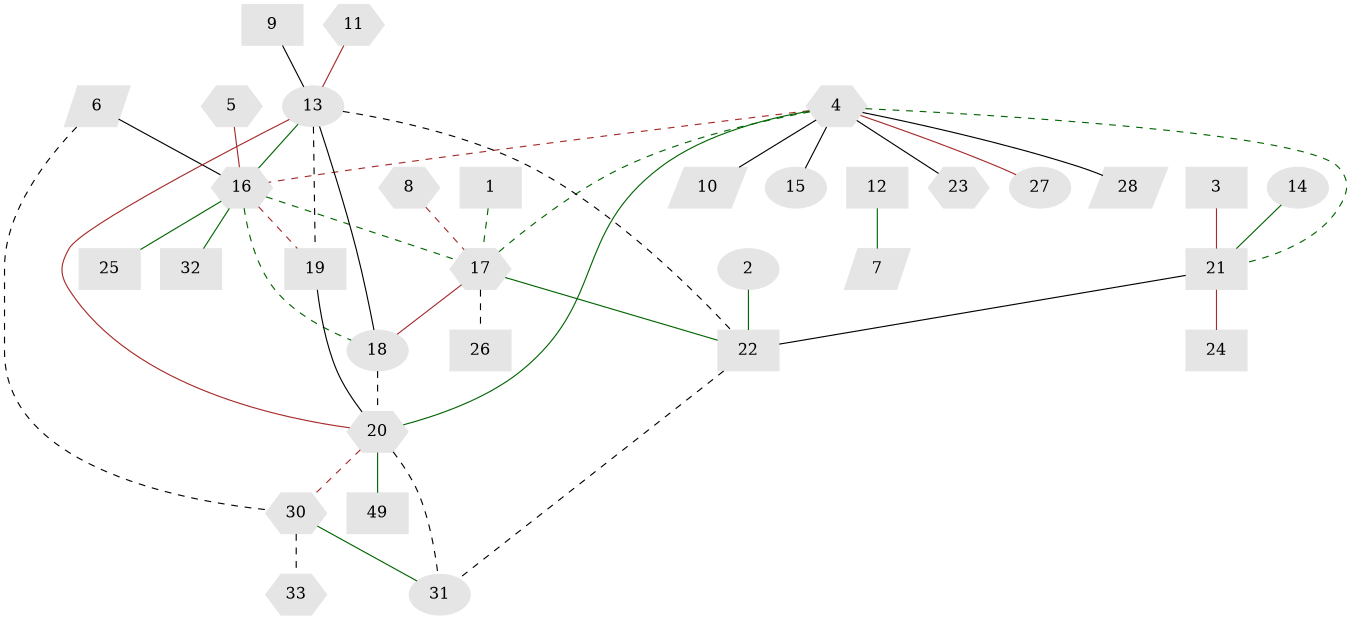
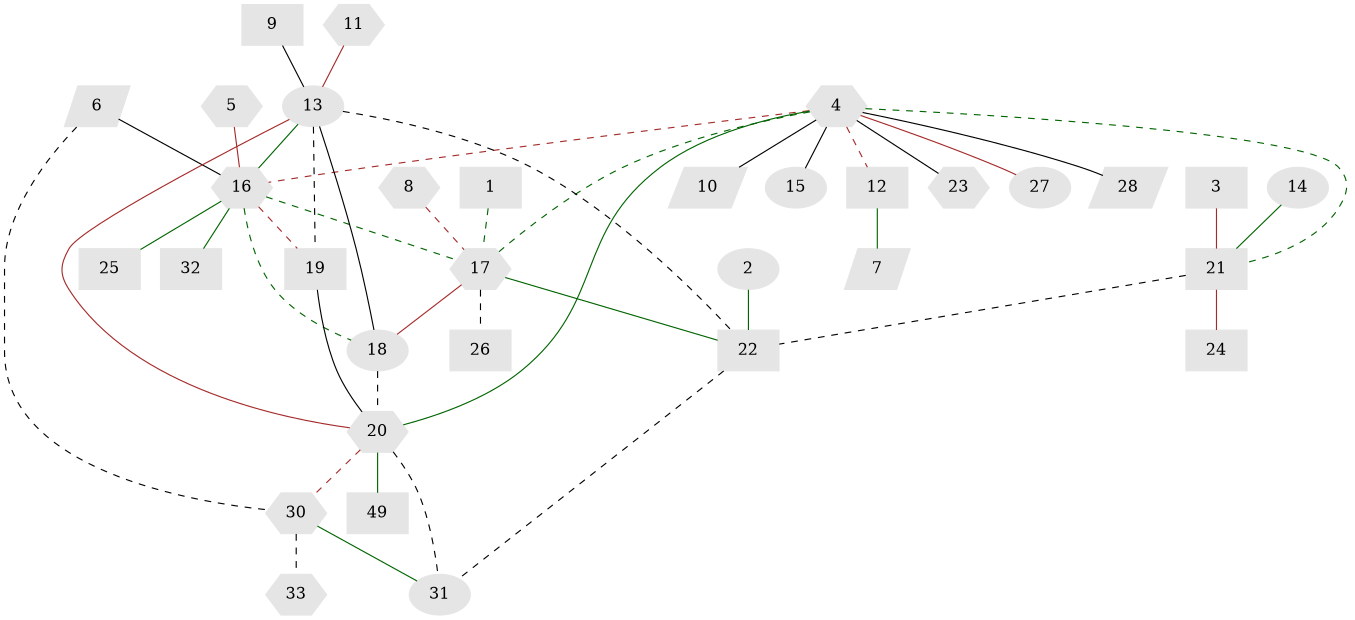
  graph {
    node [color=gray90 shape=box style=filled]
    edge [color=black style=solid weight=1.0]
    17 [shape=hexagon]
    1
    22
    18 [shape=ellipse]
    26
    2 [shape=ellipse]
    31 [shape=ellipse]
    3
    21
    24
    4 [shape=hexagon]
    10 [shape=parallelogram]
    12
    15 [shape=ellipse]
    16 [shape=hexagon]
    20 [shape=hexagon]
    23 [shape=hexagon]
    27 [shape=ellipse]
    28 [shape=parallelogram]
    7 [shape=parallelogram]
    19
    25
    32
    30 [shape=hexagon]
    n25 [label=49]
    5 [shape=hexagon]
    6 [shape=parallelogram]
    33 [shape=hexagon]
    8 [shape=hexagon]
    13 [shape=ellipse]
    9
    11 [shape=hexagon]
    14 [shape=ellipse]
    17 -- 22 [color=darkgreen]
    17 -- 18 [color=brown]
    17 -- 26 [style=dashed]
    1 -- 17 [color=darkgreen style=dashed]
    22 -- 31 [style=dashed]
    18 -- 20 [style=dashed weight=2.0]
    2 -- 22 [color=darkgreen]
    3 -- 21 [color=brown]
-   21 -- 22 [weight=3.0]
+   21 -- 22 [style=dashed weight=3.0]
    21 -- 24 [color=brown]
    4 -- 17 [color=darkgreen style=dashed]
    4 -- 21 [color=darkgreen style=dashed weight=2.0]
    4 -- 10
+   4 -- 12 [color=brown style=dashed]
    4 -- 15
    4 -- 16 [color=brown style=dashed weight=2.0]
    4 -- 20 [color=darkgreen]
    4 -- 23
    4 -- 27 [color=brown]
    4 -- 28
    12 -- 7 [color=darkgreen]
    16 -- 17 [color=darkgreen style=dashed]
    16 -- 18 [color=darkgreen style=dashed]
    16 -- 19 [color=brown style=dashed]
    16 -- 25 [color=darkgreen]
    16 -- 32 [color=darkgreen]
    20 -- 31 [style=dashed]
    20 -- 30 [color=brown style=dashed]
    20 -- n25 [color=darkgreen]
    19 -- 20
    30 -- 31 [color=darkgreen]
    30 -- 33 [style=dashed]
    5 -- 16 [color=brown]
    6 -- 16
    6 -- 30 [style=dashed]
    8 -- 17 [color=brown style=dashed]
    13 -- 22 [style=dashed]
    13 -- 18
    13 -- 16 [color=darkgreen]
    13 -- 20 [color=brown]
    13 -- 19 [style=dashed]
    9 -- 13
    11 -- 13 [color=brown]
    14 -- 21 [color=darkgreen]
  }
